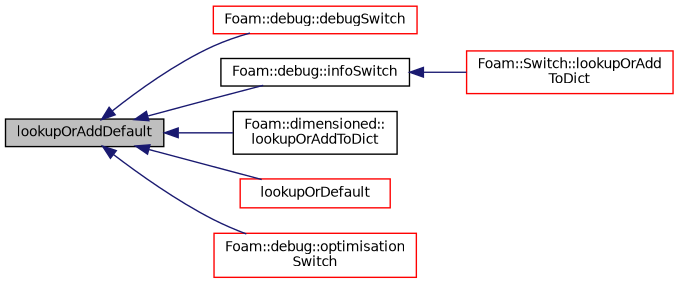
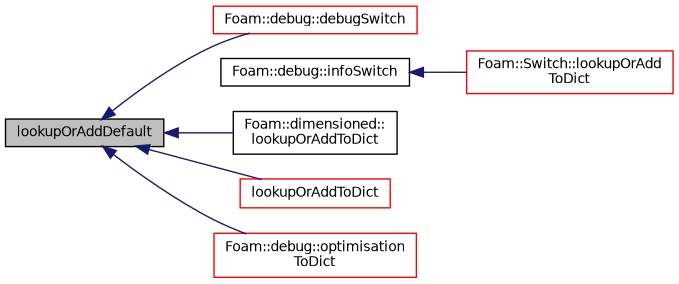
  digraph {
    rankdir=LR
    node [color=red fontname=Helvetica fontsize=10 shape=record]
    edge [color=midnightblue dir=back fontname=Helvetica fontsize=10 labelfontname=Helvetica labelfontsize=10 style=solid]
    n1 [color=black fillcolor=grey75 fontcolor=black height=0.2 label=lookupOrAddDefault style=filled width=0.4]
    n2 [height=0.2 label="Foam::debug::debugSwitch" width=0.4]
    n3 [color=black height=0.2 label="Foam::debug::infoSwitch" width=0.4]
    n4 [color=black height=0.2 label="Foam::dimensioned::\llookupOrAddToDict" width=0.4]
-   n5 [height=0.2 label=lookupOrDefault width=0.4]
-   n6 [height=0.2 label="Foam::debug::optimisation\lSwitch" width=0.4]
+   n5 [height=0.2 label=lookupOrAddToDict width=0.4]
+   n6 [height=0.2 label="Foam::debug::optimisation\lToDict" width=0.4]
    n7 [height=0.2 label="Foam::Switch::lookupOrAdd\lToDict" width=0.4]
    n1 -> n2
-   n1 -> n3
    n1 -> n4
    n1 -> n5
    n1 -> n6
    n3 -> n7
  }
